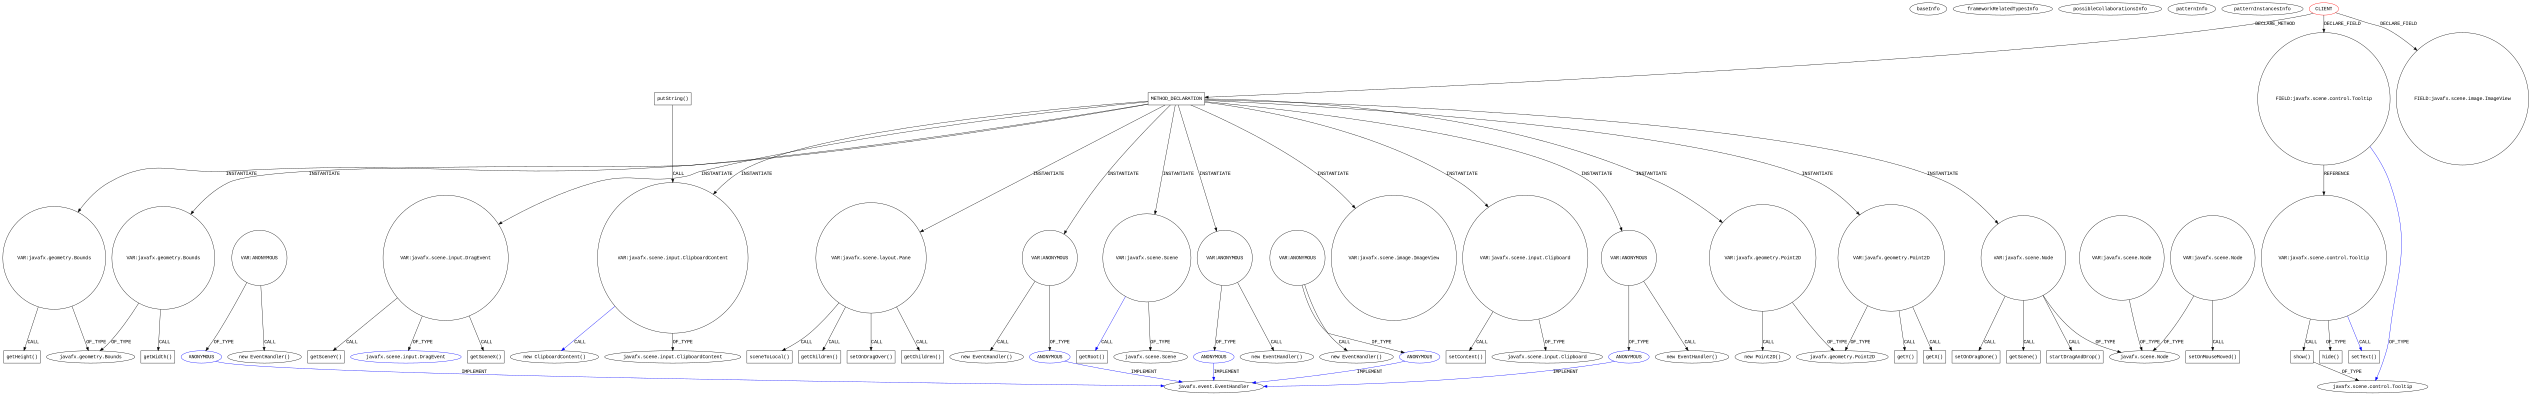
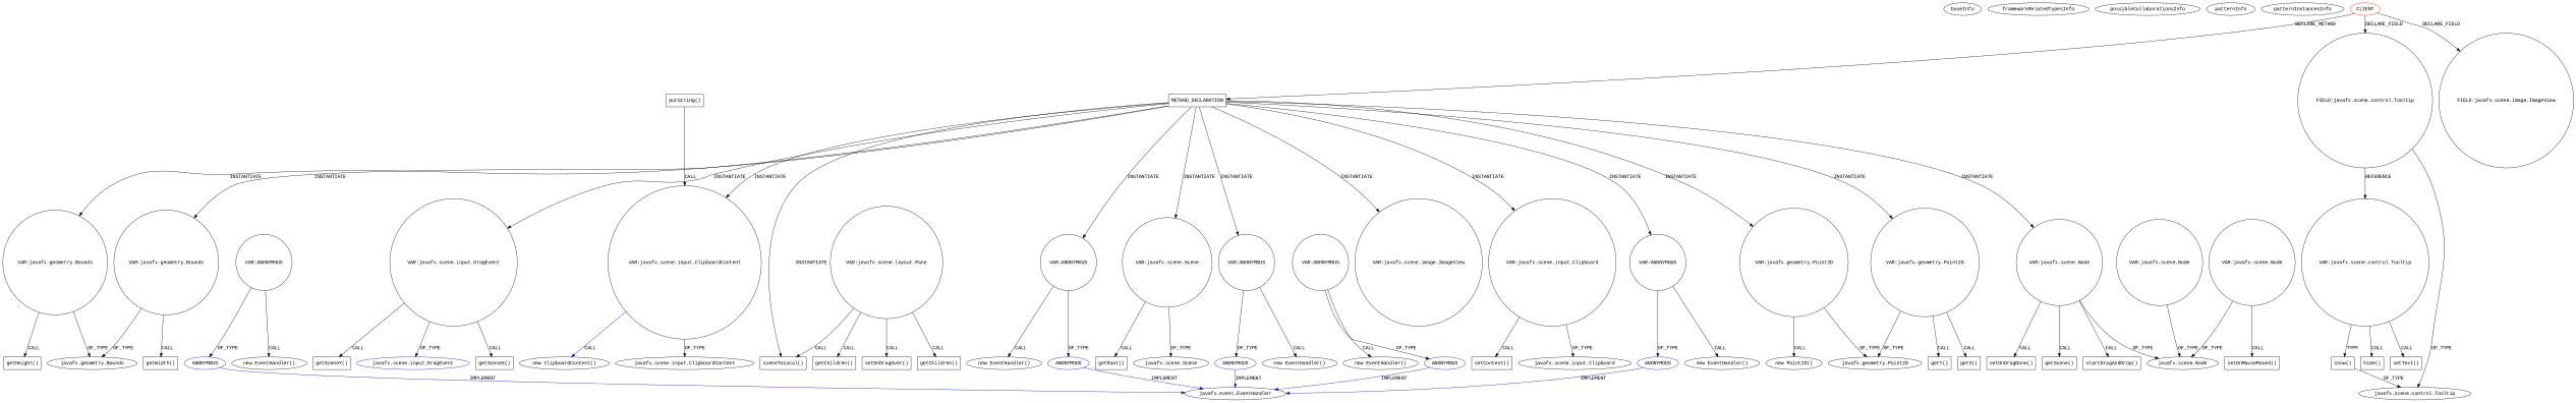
  digraph {
    fontname="Liberation Mono"
    node [fontname="Liberation Mono" isFrameworkType=false vertexType=INSIDE_CALL]
    edge [fontname="Liberation Mono"]
    baseInfo [category=pattern graphId=2880 isAnonymous=false possibleRelation=false isFrameworkType="" vertexType=""]
    frameworkRelatedTypesInfo [isFrameworkType="" vertexType=""]
    possibleCollaborationsInfo [isFrameworkType="" vertexType=""]
    patternInfo [frequency=2.0 patternRootClient=0 isFrameworkType="" vertexType=""]
    patternInstancesInfo [0="prashker-KingsSGF~/prashker-KingsSGF/KingsSGF-master/src/uiSam/HexTileView.java~HexTileView~3900" 1="prashker-KingsSGF~/prashker-KingsSGF/KingsSGF-master/src/uiSam/ThingView.java~ThingView~3940" isFrameworkType="" vertexType=""]
    n6 [label="new ClipboardContent()" vertexType=CONSTRUCTOR_CALL]
    n7 [label="VAR:javafx.scene.input.ClipboardContent" shape=circle vertexType=VARIABLE_EXPRESION]
    n8 [label="javafx.scene.input.ClipboardContent" vertexType=FRAMEWORK_CLASS_TYPE]
    n9 [label="putString()" shape=box]
    n10 [label=METHOD_DECLARATION shape=box vertexType=CLIENT_METHOD_DECLARATION]
    n11 [label="VAR:ANONYMOUS" shape=circle vertexType=VARIABLE_EXPRESION]
    n12 [label="VAR:ANONYMOUS" shape=circle vertexType=VARIABLE_EXPRESION]
    n13 [label="VAR:ANONYMOUS" shape=circle vertexType=VARIABLE_EXPRESION]
    n14 [label="VAR:javafx.geometry.Bounds" shape=circle vertexType=VARIABLE_EXPRESION]
    n15 [label="VAR:javafx.geometry.Bounds" shape=circle vertexType=VARIABLE_EXPRESION]
    n16 [label="VAR:javafx.scene.input.DragEvent" shape=circle vertexType=VARIABLE_EXPRESION]
    n17 [label="VAR:javafx.scene.layout.Pane" shape=circle vertexType=VARIABLE_EXPRESION]
    n18 [label="VAR:javafx.scene.Scene" shape=circle vertexType=VARIABLE_EXPRESION]
    n19 [label="VAR:javafx.scene.input.Clipboard" shape=circle vertexType=VARIABLE_EXPRESION]
    n20 [label="VAR:javafx.scene.image.ImageView" shape=circle vertexType=VARIABLE_EXPRESION]
    n21 [label="VAR:javafx.geometry.Point2D" shape=circle vertexType=VARIABLE_EXPRESION]
    n22 [label="VAR:javafx.geometry.Point2D" shape=circle vertexType=VARIABLE_EXPRESION]
    n23 [label="VAR:javafx.scene.Node" shape=circle vertexType=VARIABLE_EXPRESION]
    n24 [color=blue label=ANONYMOUS vertexType=REFERENCE_ANONYMOUS_DECLARATION]
    n25 [label="new EventHandler()" vertexType=CONSTRUCTOR_CALL]
    n26 [color=blue label=ANONYMOUS vertexType=REFERENCE_ANONYMOUS_DECLARATION]
    n27 [label="new EventHandler()" vertexType=CONSTRUCTOR_CALL]
    n28 [color=blue label=ANONYMOUS vertexType=REFERENCE_ANONYMOUS_DECLARATION]
    n29 [label="new EventHandler()" vertexType=CONSTRUCTOR_CALL]
    n30 [label="getHeight()" shape=box]
    n31 [label="javafx.geometry.Bounds" vertexType=FRAMEWORK_CLASS_TYPE]
    n32 [label="getWidth()" shape=box]
    n33 [label="getSceneX()" shape=box]
    n34 [label="getSceneY()" shape=box]
    n35 [color=blue label="javafx.scene.input.DragEvent" vertexType=FRAMEWORK_CLASS_TYPE]
    n36 [label="setOnDragOver()" shape=box]
    n37 [label="getChildren()" shape=box]
    n38 [label="getChildren()" shape=box]
    n39 [label="sceneToLocal()" shape=box]
    n40 [label="getRoot()" shape=box]
    n41 [label="javafx.scene.Scene" vertexType=FRAMEWORK_CLASS_TYPE]
    n42 [label="setContent()" shape=box]
    n43 [label="javafx.scene.input.Clipboard" vertexType=FRAMEWORK_CLASS_TYPE]
    n44 [label="new Point2D()" vertexType=CONSTRUCTOR_CALL]
    n45 [label="javafx.geometry.Point2D" vertexType=FRAMEWORK_CLASS_TYPE]
    n46 [label="getY()" shape=box]
    n47 [label="getX()" shape=box]
    n48 [label="startDragAndDrop()" shape=box]
    n49 [label="setOnDragDone()" shape=box]
    n50 [label="javafx.scene.Node" vertexType=FRAMEWORK_CLASS_TYPE]
    n51 [label="getScene()" shape=box]
    n52 [color=red label=CLIENT vertexType=ROOT_CLIENT_CLASS_DECLARATION]
    n53 [label="FIELD:javafx.scene.control.Tooltip" shape=circle vertexType=FIELD_DECLARATION]
    n54 [label="FIELD:javafx.scene.image.ImageView" shape=circle vertexType=FIELD_DECLARATION]
    n55 [label="javafx.scene.control.Tooltip" vertexType=FRAMEWORK_CLASS_TYPE]
    n56 [label="VAR:javafx.scene.control.Tooltip" shape=circle vertexType=VARIABLE_EXPRESION]
    n57 [label="javafx.event.EventHandler" vertexType=FRAMEWORK_INTERFACE_TYPE]
    n58 [color=blue label=ANONYMOUS vertexType=REFERENCE_ANONYMOUS_DECLARATION]
    n59 [color=blue label=ANONYMOUS vertexType=REFERENCE_ANONYMOUS_DECLARATION]
    n60 [label="VAR:ANONYMOUS" shape=circle vertexType=VARIABLE_EXPRESION]
    n61 [label="new EventHandler()" vertexType=CONSTRUCTOR_CALL]
    n62 [label="VAR:ANONYMOUS" shape=circle vertexType=VARIABLE_EXPRESION]
    n63 [label="new EventHandler()" vertexType=CONSTRUCTOR_CALL]
    n64 [label="show()" shape=box]
    n65 [label="setText()" shape=box]
    n66 [label="hide()" shape=box]
    n67 [label="VAR:javafx.scene.Node" shape=circle vertexType=VARIABLE_EXPRESION]
    n68 [label="setOnMouseMoved()" shape=box]
    n69 [label="VAR:javafx.scene.Node" shape=circle vertexType=VARIABLE_EXPRESION]
    n7 -> n6 [color=blue label=CALL]
    n7 -> n8 [label=OF_TYPE]
    n9 -> n7 [label=CALL]
    n10 -> n7 [label=INSTANTIATE]
    n10 -> n11 [label=INSTANTIATE]
    n10 -> n12 [label=INSTANTIATE]
    n10 -> n13 [label=INSTANTIATE]
    n10 -> n14 [label=INSTANTIATE]
    n10 -> n15 [label=INSTANTIATE]
    n10 -> n16 [label=INSTANTIATE]
-   n10 -> n17 [label=INSTANTIATE]
+   n10 -> n39 [label=INSTANTIATE]
    n10 -> n18 [label=INSTANTIATE]
    n10 -> n19 [label=INSTANTIATE]
    n10 -> n20 [label=INSTANTIATE]
    n10 -> n21 [label=INSTANTIATE]
    n10 -> n22 [label=INSTANTIATE]
    n10 -> n23 [label=INSTANTIATE]
    n11 -> n24 [label=OF_TYPE]
    n11 -> n25 [label=CALL]
    n12 -> n26 [label=OF_TYPE]
    n12 -> n27 [label=CALL]
    n13 -> n28 [label=OF_TYPE]
    n13 -> n29 [label=CALL]
    n14 -> n30 [label=CALL]
    n14 -> n31 [label=OF_TYPE]
    n15 -> n31 [label=OF_TYPE]
    n15 -> n32 [label=CALL]
    n16 -> n33 [label=CALL]
    n16 -> n34 [label=CALL]
    n16 -> n35 [label=OF_TYPE]
    n17 -> n36 [label=CALL]
    n17 -> n37 [label=CALL]
    n17 -> n38 [label=CALL]
    n17 -> n39 [label=CALL]
-   n18 -> n40 [label=CALL color=blue]
+   n18 -> n40 [label=CALL]
    n18 -> n41 [label=OF_TYPE]
    n19 -> n42 [label=CALL]
    n19 -> n43 [label=OF_TYPE]
    n21 -> n44 [label=CALL]
    n21 -> n45 [label=OF_TYPE]
    n22 -> n45 [label=OF_TYPE]
    n22 -> n46 [label=CALL]
    n22 -> n47 [label=CALL]
    n23 -> n48 [label=CALL]
    n23 -> n49 [label=CALL]
    n23 -> n50 [label=OF_TYPE]
    n23 -> n51 [label=CALL]
    n24 -> n57 [color=blue label=IMPLEMENT]
    n26 -> n57 [color=blue label=IMPLEMENT]
    n28 -> n57 [color=blue label=IMPLEMENT]
    n52 -> n10 [label=DECLARE_METHOD]
    n52 -> n53 [label=DECLARE_FIELD]
    n52 -> n54 [label=DECLARE_FIELD]
-   n53 -> n55 [label=OF_TYPE color=blue]
+   n53 -> n55 [label=OF_TYPE]
    n53 -> n56 [label=REFERENCE]
-   n56 -> n64 [label=CALL]
-   n56 -> n65 [label=CALL color=blue]
-   n56 -> n66 [label=OF_TYPE]
+   n56 -> n64 [label=TYPE]
+   n56 -> n65 [label=CALL]
+   n56 -> n66 [label=CALL]
    n58 -> n57 [color=blue label=IMPLEMENT]
    n59 -> n57 [color=blue label=IMPLEMENT]
    n60 -> n59 [label=OF_TYPE]
    n60 -> n61 [label=CALL]
    n62 -> n58 [label=OF_TYPE]
    n62 -> n63 [label=CALL]
    n64 -> n55 [label=OF_TYPE]
    n67 -> n50 [label=OF_TYPE]
    n67 -> n68 [label=CALL]
    n69 -> n50 [label=OF_TYPE]
  }
